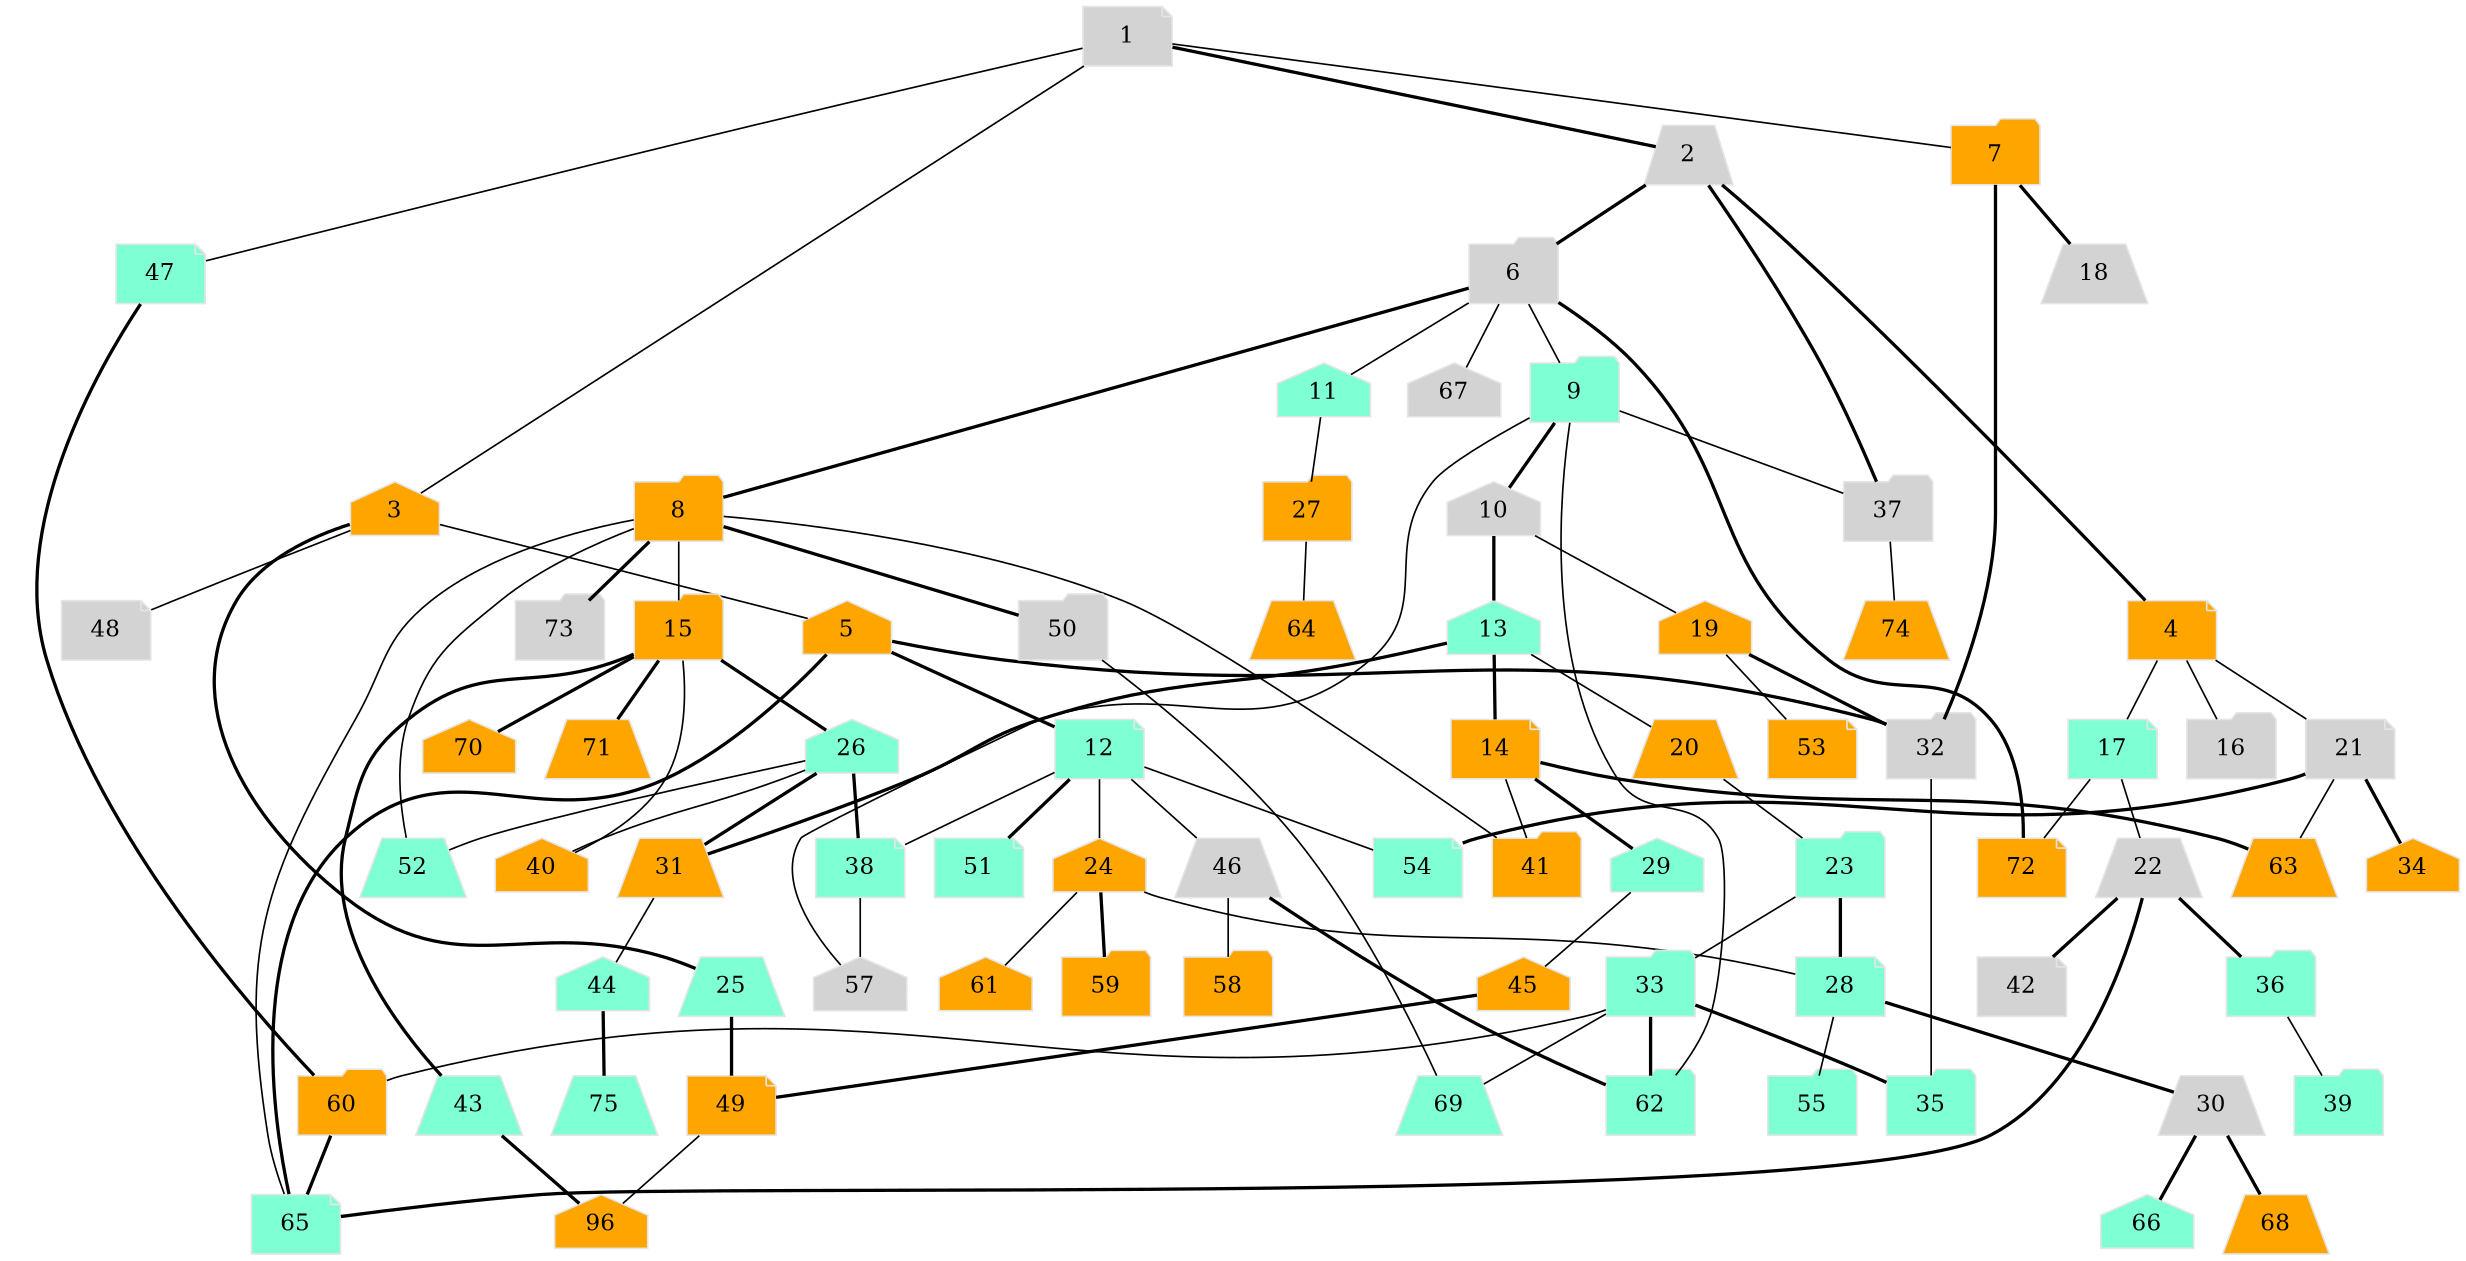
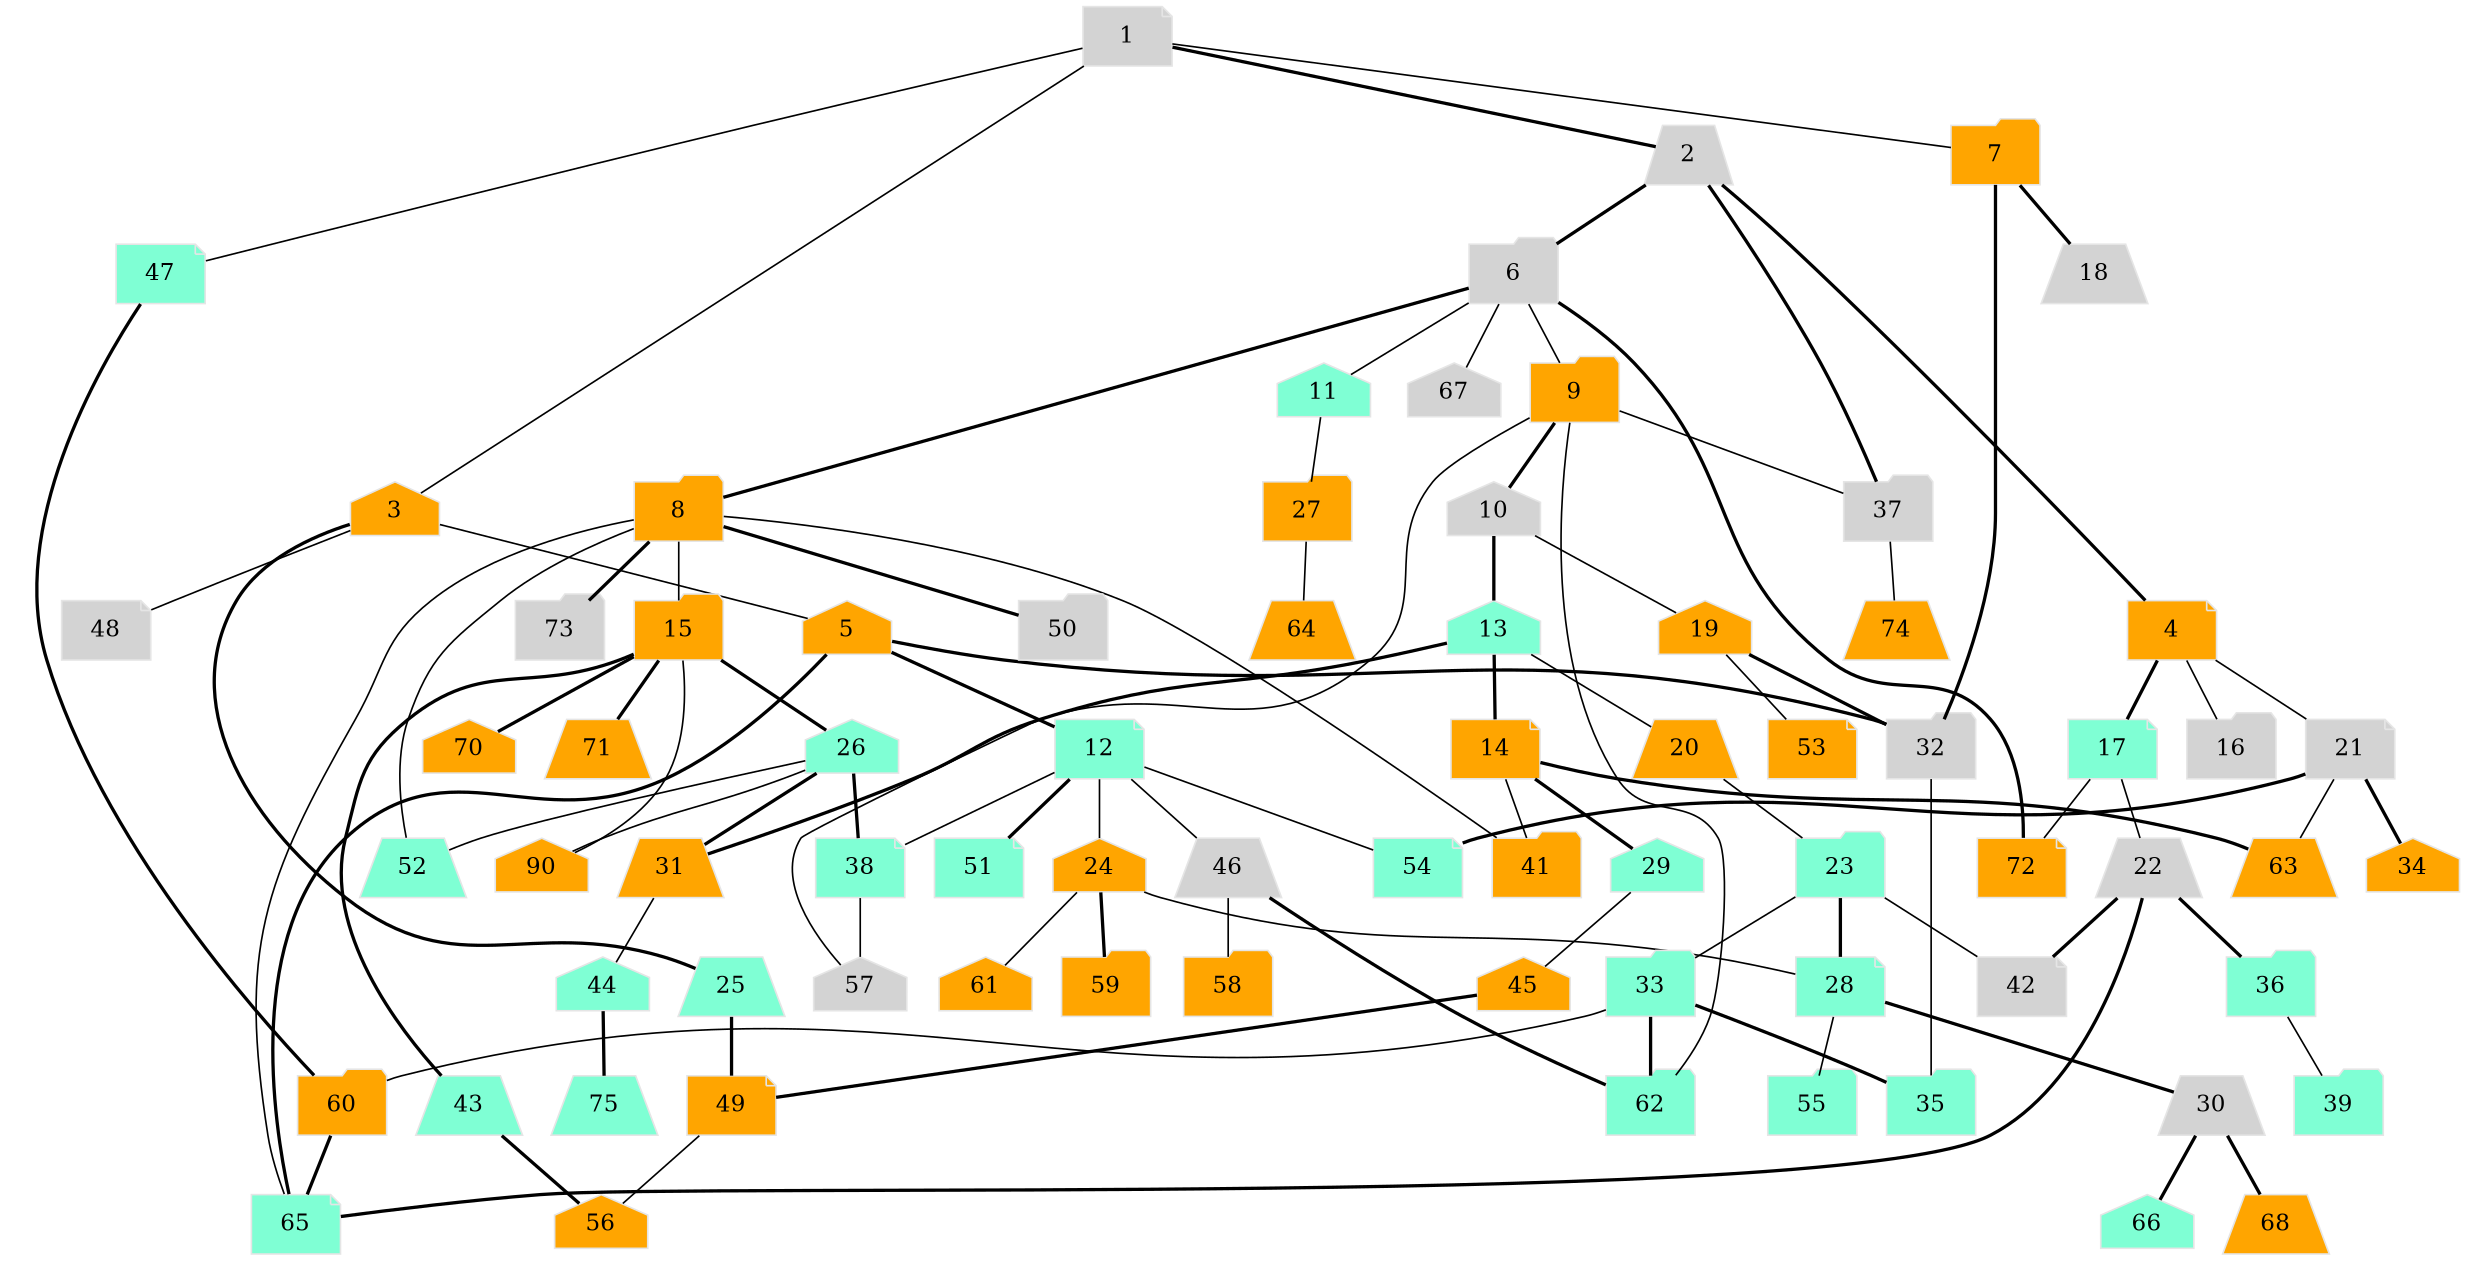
  graph {
    node [color=gray90 fillcolor=orange shape=folder style=filled]
    edge [style=solid]
    1 [fillcolor=lightgrey shape=note]
    2 [fillcolor=lightgrey shape=trapezium]
    3 [shape=house]
    7
    47 [fillcolor=aquamarine shape=note]
    4 [shape=note]
    6 [fillcolor=lightgrey]
    37 [fillcolor=lightgrey]
    5 [shape=house]
    25 [fillcolor=aquamarine shape=trapezium]
    48 [fillcolor=lightgrey shape=note]
    32 [fillcolor=lightgrey]
    18 [fillcolor=lightgrey shape=trapezium]
    60
    16 [fillcolor=lightgrey]
    17 [fillcolor=aquamarine shape=note]
    21 [fillcolor=lightgrey shape=note]
    8
-   9 [fillcolor=aquamarine]
+   9
    11 [fillcolor=aquamarine shape=house]
    67 [fillcolor=lightgrey shape=house]
    72 [shape=note]
    74 [shape=trapezium]
    12 [fillcolor=aquamarine shape=note]
    65 [fillcolor=aquamarine shape=note]
    49 [shape=note]
    22 [fillcolor=lightgrey shape=trapezium]
    54 [fillcolor=aquamarine shape=note]
    63 [shape=trapezium]
    34 [shape=house]
    24 [shape=house]
    38 [fillcolor=aquamarine shape=note]
    46 [fillcolor=lightgrey shape=trapezium]
    51 [fillcolor=aquamarine shape=note]
    35 [fillcolor=aquamarine]
    15
    41
    50 [fillcolor=lightgrey]
    52 [fillcolor=aquamarine shape=trapezium]
    73 [fillcolor=lightgrey]
    10 [fillcolor=lightgrey shape=house]
    57 [fillcolor=lightgrey shape=house]
    62 [fillcolor=aquamarine]
    27
    26 [fillcolor=aquamarine shape=house]
-   40 [shape=house]
+   40 [shape=house label=90]
    43 [fillcolor=aquamarine shape=trapezium]
    70 [shape=house]
    71 [shape=trapezium]
-   69 [fillcolor=aquamarine shape=trapezium]
    13 [fillcolor=aquamarine shape=house]
    19 [shape=house]
    14 [shape=note]
    20 [shape=trapezium]
    31 [shape=trapezium]
    53 [shape=note]
    64 [shape=trapezium]
    28 [fillcolor=aquamarine shape=note]
    59
    61 [shape=house]
    58
    29 [fillcolor=aquamarine shape=house]
    23 [fillcolor=aquamarine]
    44 [fillcolor=aquamarine shape=house]
    45 [shape=house]
-   56 [shape=house label=96]
+   56 [shape=house]
    36 [fillcolor=aquamarine]
    42 [fillcolor=lightgrey shape=note]
    33 [fillcolor=aquamarine]
    39 [fillcolor=aquamarine]
    30 [fillcolor=lightgrey shape=trapezium]
    55 [fillcolor=aquamarine]
    66 [fillcolor=aquamarine shape=house]
    68 [shape=trapezium]
    75 [fillcolor=aquamarine shape=trapezium]
    1 -- 2 [style=bold]
    1 -- 3
    1 -- 7
    1 -- 47
    2 -- 4 [style=bold]
    2 -- 6 [style=bold]
    2 -- 37 [style=bold]
    3 -- 5
    3 -- 25 [style=bold]
    3 -- 48
    7 -- 32 [style=bold]
    7 -- 18 [style=bold]
    47 -- 60 [style=bold]
    4 -- 16
-   4 -- 17
+   4 -- 17 [style=bold]
    4 -- 21
    6 -- 8 [style=bold]
    6 -- 9
    6 -- 11
    6 -- 67
    6 -- 72 [style=bold]
    37 -- 74
    5 -- 32 [style=bold]
    5 -- 12 [style=bold]
    5 -- 65 [style=bold]
    25 -- 49 [style=bold]
    32 -- 35
    60 -- 65 [style=bold]
    17 -- 72
    17 -- 22
    21 -- 54 [style=bold]
    21 -- 63
    21 -- 34 [style=bold]
    8 -- 65
    8 -- 15
    8 -- 41
    8 -- 50 [style=bold]
    8 -- 52
    8 -- 73 [style=bold]
    9 -- 37
    9 -- 10 [style=bold]
    9 -- 57
    9 -- 62
    11 -- 27
    12 -- 54
    12 -- 24
    12 -- 38
    12 -- 46
    12 -- 51 [style=bold]
    49 -- 56
    22 -- 65 [style=bold]
    22 -- 36 [style=bold]
    22 -- 42 [style=bold]
    24 -- 28
    24 -- 59 [style=bold]
    24 -- 61
    38 -- 57
    46 -- 62 [style=bold]
    46 -- 58
    15 -- 26 [style=bold]
    15 -- 40
    15 -- 43 [style=bold]
    15 -- 70 [style=bold]
    15 -- 71 [style=bold]
-   50 -- 69
    10 -- 13 [style=bold]
    10 -- 19
    27 -- 64
    26 -- 38 [style=bold]
    26 -- 52
    26 -- 40
    26 -- 31 [style=bold]
    43 -- 56 [style=bold]
    13 -- 14 [style=bold]
    13 -- 20
    13 -- 31 [style=bold]
    19 -- 32 [style=bold]
    19 -- 53
    14 -- 63 [style=bold]
    14 -- 41
    14 -- 29 [style=bold]
    20 -- 23
    31 -- 44
    28 -- 30 [style=bold]
    28 -- 55
    29 -- 45
    23 -- 28 [style=bold]
+   23 -- 42
    23 -- 33
    44 -- 75 [style=bold]
    45 -- 49 [style=bold]
    36 -- 39
    33 -- 60
    33 -- 35 [style=bold]
    33 -- 62 [style=bold]
-   33 -- 69
    30 -- 66 [style=bold]
    30 -- 68 [style=bold]
  }
